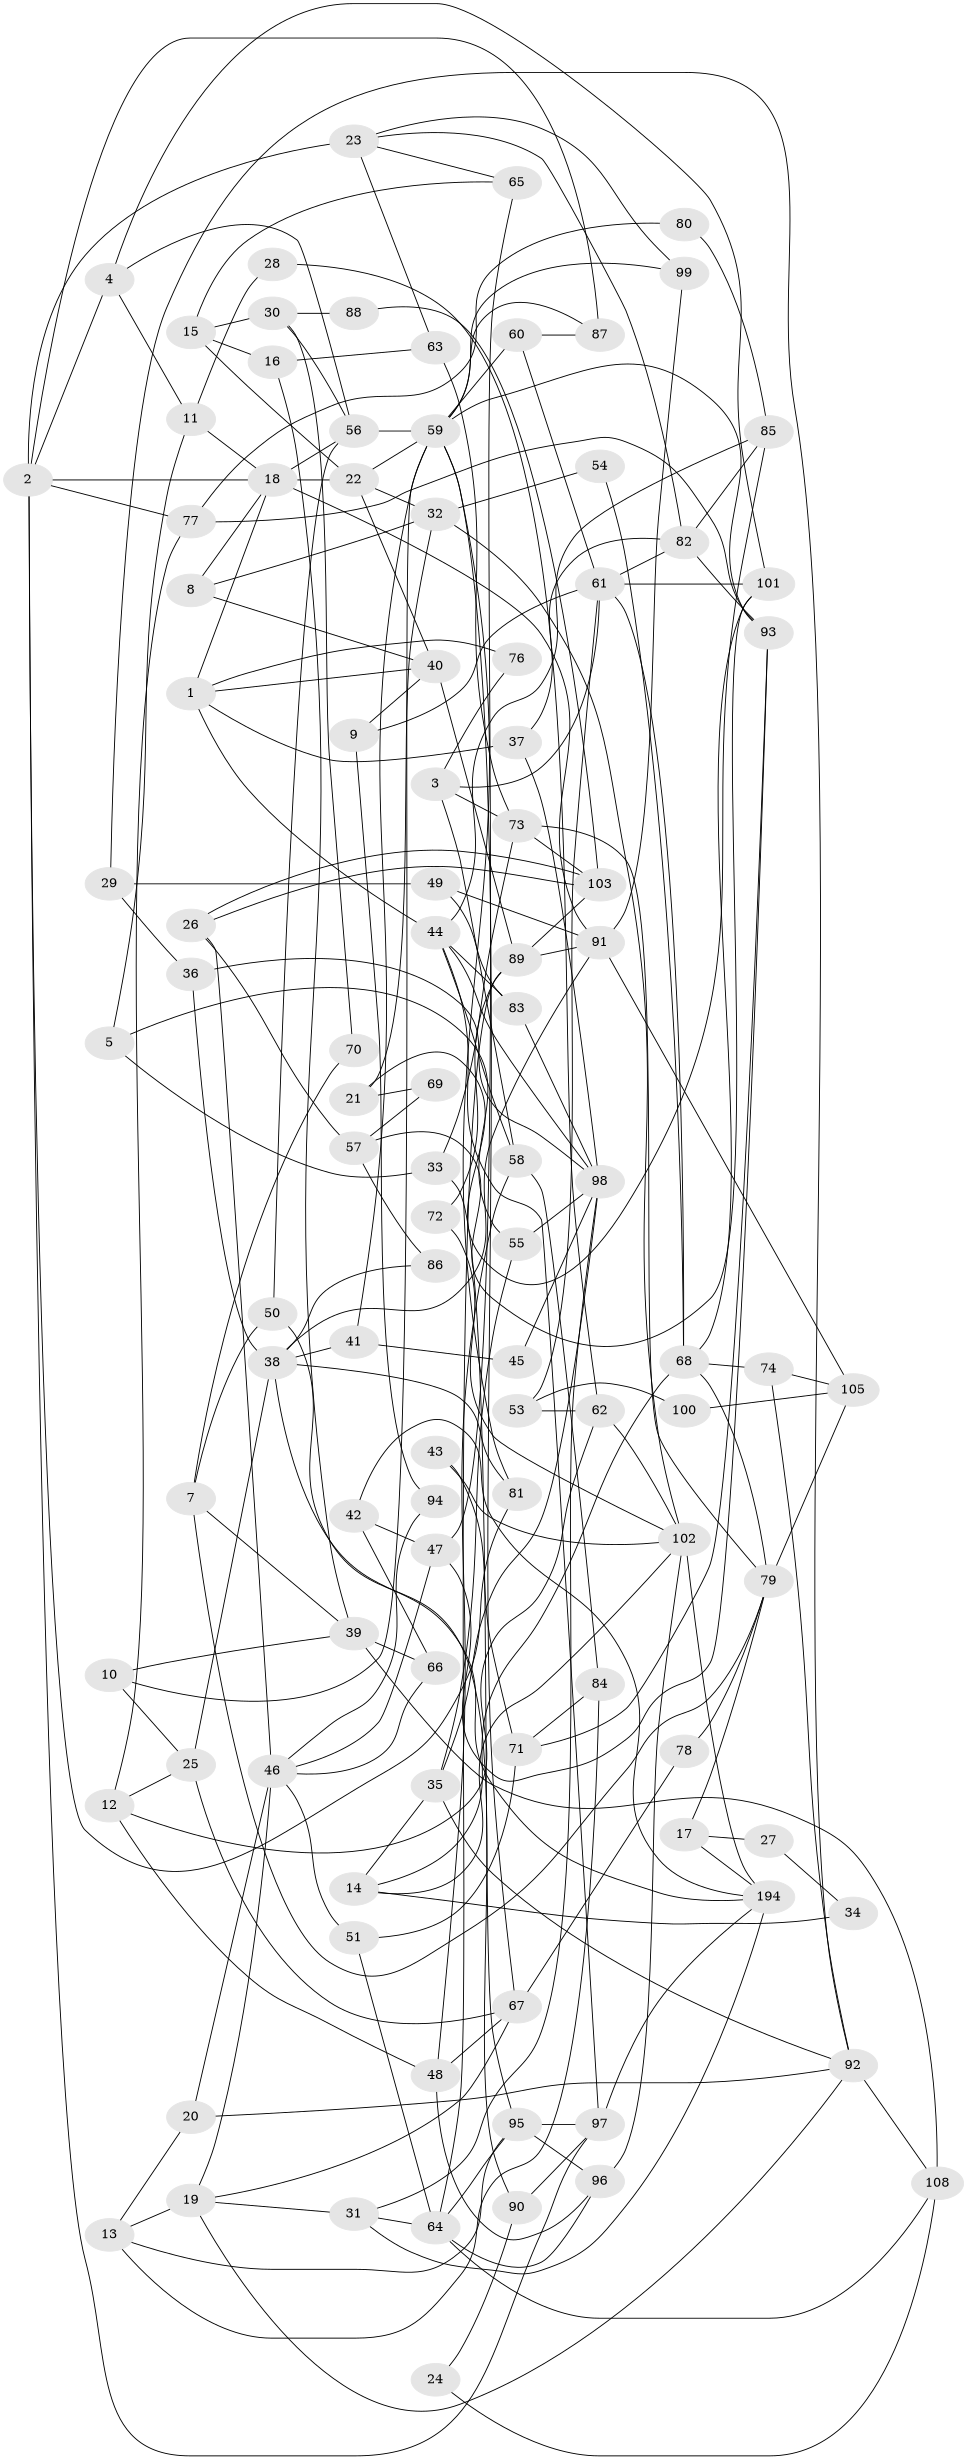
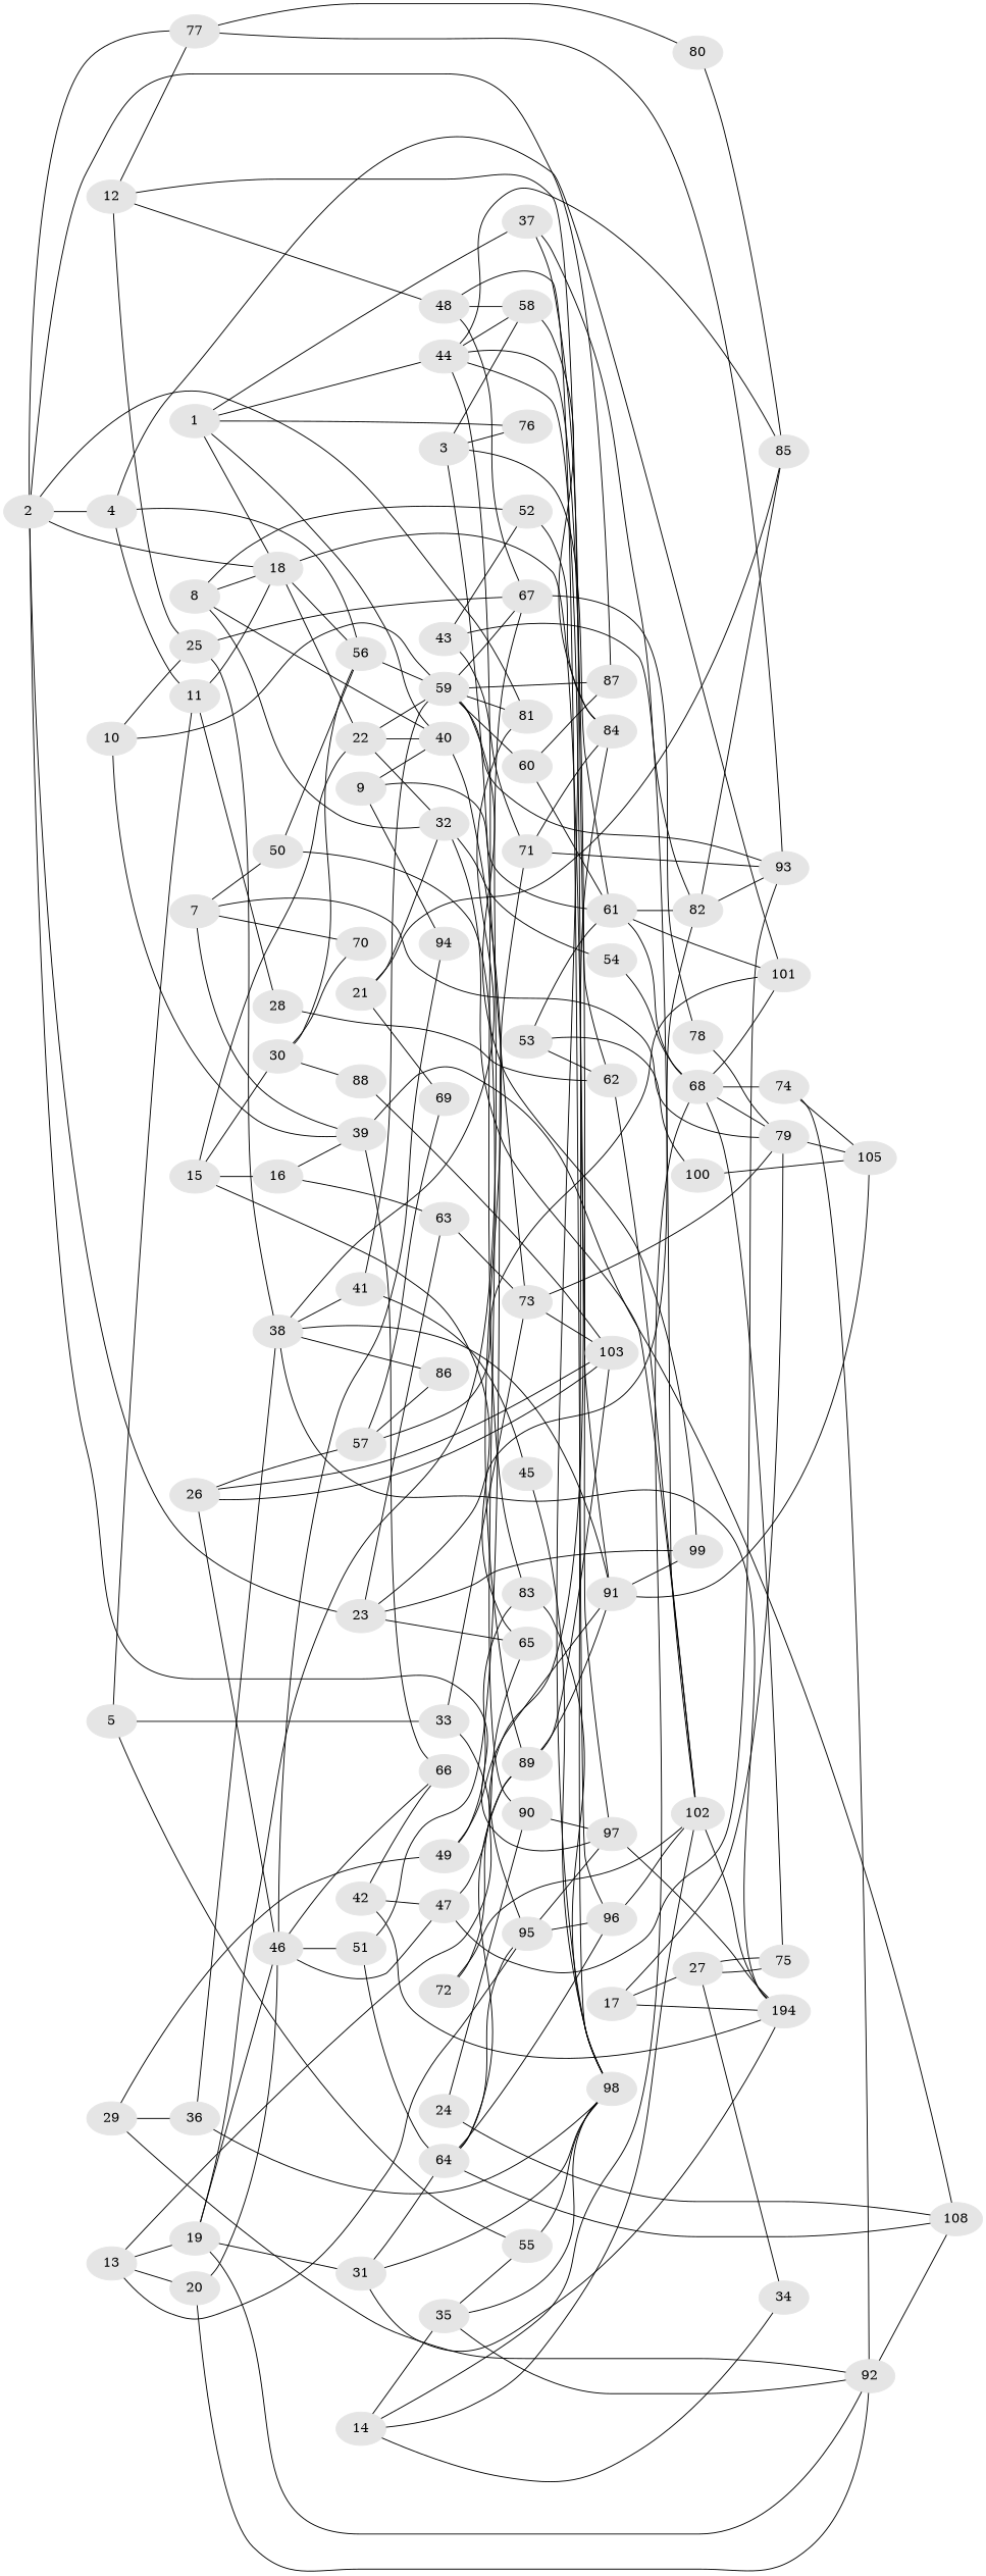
  graph {
    rankdir=LR
    node [color=gray90 style=filled]
    1
    18
    37
    40
    44
    76
    56
    22
    91
    82
    98
    89
    97
    58
    85
    83
    2
    4
    23
    77
    81
    87
    11
    101
    65
    63
    99
    93
    80
    n30 [label=194]
    100
    105
    3
    61
    73
    84
    68
    79
    103
    28
    59
    5
    33
    55
    95
    32
    102
    54
    36
    38
    7
    39
    50
    70
    n55 [label=108]
    66
    90
    8
+   52
    9
    94
    10
    25
    67
    60
    62
    12
    48
    96
    13
    19
    20
    31
    46
    92
    14
    34
    35
+   75
    74
    15
    16
    30
    88
    17
    27
    64
    47
    51
    78
    21
    69
    24
    41
    86
    26
    57
    29
    49
    45
    42
    43
    71
    53
    72
    1 -- 18
    1 -- 37
    1 -- 40
    1 -- 44
    1 -- 76
    18 -- 56
    18 -- 22
    18 -- 91
    37 -- 82
    37 -- 98
    40 -- 89
    44 -- 98
    44 -- 97
    44 -- 58
    44 -- 85
    44 -- 83
    56 -- 59
    22 -- 40
    22 -- 59
    22 -- 32
    91 -- 99
    91 -- 105
    82 -- 85
    82 -- 93
    89 -- 91
    89 -- 103
    97 -- n30
    58 -- 84
    83 -- 98
    2 -- 18
    2 -- 97
    2 -- 4
    2 -- 23
    2 -- 77
    2 -- 81
    2 -- 87
    4 -- 56
    4 -- 11
    4 -- 101
    23 -- 82
    23 -- 65
    23 -- 63
    23 -- 99
    77 -- 93
    77 -- 80
    11 -- 18
    11 -- 28
    63 -- 73
    80 -- 85
    100 -- 105
    3 -- 76
    3 -- 58
    3 -- 61
    3 -- 73
    61 -- 82
    61 -- 101
    61 -- 68
    73 -- 79
    73 -- 103
    68 -- 101
    68 -- 79
+   68 -- 75
    68 -- 74
    79 -- 105
    28 -- 62
    59 -- 81
    59 -- 87
    59 -- 99
    59 -- 93
    59 -- 67
    59 -- 60
    5 -- 11
    5 -- 33
    5 -- 55
    33 -- 73
    33 -- 95
    55 -- 98
    95 -- 97
    95 -- 96
    32 -- 102
    32 -- 54
    102 -- n30
    54 -- 68
    36 -- 98
    36 -- 38
    38 -- 91
    38 -- 81
    38 -- n30
    38 -- 41
    38 -- 86
    7 -- 79
    7 -- 39
    7 -- 50
    7 -- 70
    39 -- n55
    39 -- 66
    50 -- 56
    50 -- 90
    90 -- 97
    8 -- 18
    8 -- 40
    8 -- 32
+   8 -- 52
+   52 -- 84
    9 -- 40
    9 -- 61
    9 -- 94
    10 -- 59
    10 -- 39
    10 -- 25
    25 -- 38
    25 -- 67
    67 -- 78
    60 -- 87
    60 -- 61
    62 -- 102
    12 -- 77
    12 -- 25
    12 -- 62
    12 -- 48
    48 -- 58
    48 -- 67
    48 -- 96
    96 -- 102
    13 -- 84
    13 -- 95
    13 -- 19
    13 -- 20
    19 -- 67
    19 -- 31
    19 -- 46
    19 -- 92
    20 -- 46
    20 -- 92
    31 -- 98
    31 -- n30
    31 -- 64
    46 -- 66
    46 -- 94
    46 -- 47
    46 -- 51
    92 -- n55
    14 -- 68
    14 -- 102
    14 -- 34
    14 -- 35
    35 -- 98
    35 -- 55
    35 -- 92
    74 -- 105
    74 -- 92
    15 -- 22
    15 -- 65
    15 -- 16
    15 -- 30
    16 -- 63
    16 -- 39
    30 -- 56
    30 -- 70
    30 -- 88
    88 -- 103
    17 -- n30
    17 -- 79
    17 -- 27
    27 -- 34
+   27 -- 75
+   27 -- 75
    64 -- 89
    64 -- 95
    64 -- n55
    64 -- 96
    47 -- 65
    47 -- 93
    51 -- 64
    51 -- 71
    78 -- 79
    21 -- 85
    21 -- 32
    21 -- 69
    24 -- n55
    24 -- 90
    41 -- 59
    41 -- 45
    26 -- 103
    26 -- 103
    26 -- 46
    26 -- 57
    57 -- 101
    57 -- 69
    57 -- 86
    29 -- 36
    29 -- 92
    29 -- 49
    49 -- 91
    49 -- 83
    45 -- 98
    42 -- n30
    42 -- 66
    42 -- 47
    43 -- 102
+   43 -- 52
    43 -- 71
    71 -- 93
    71 -- 84
    53 -- 100
    53 -- 61
    53 -- 62
    72 -- 89
    72 -- 102
  }
